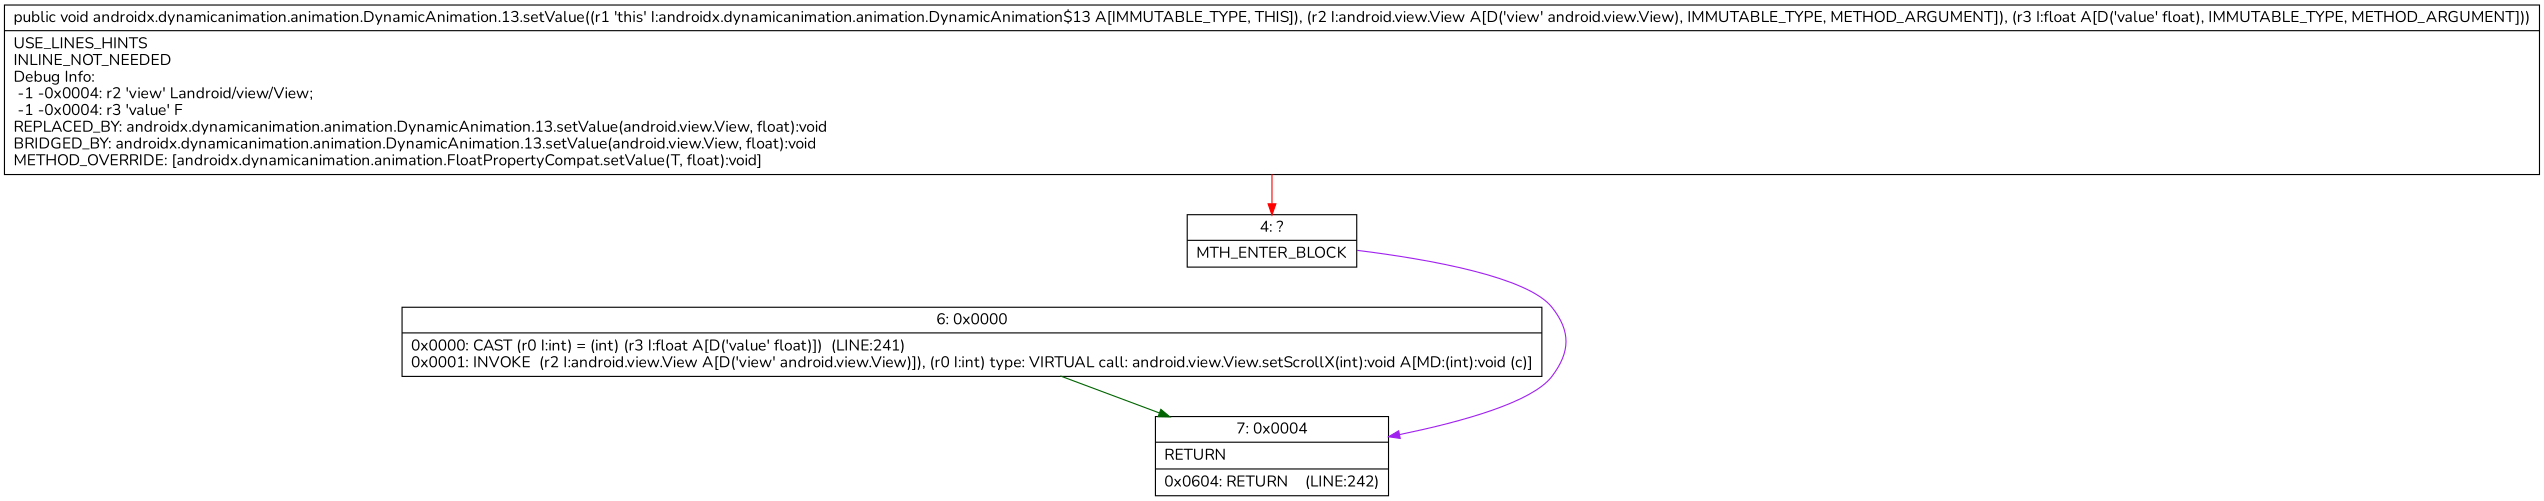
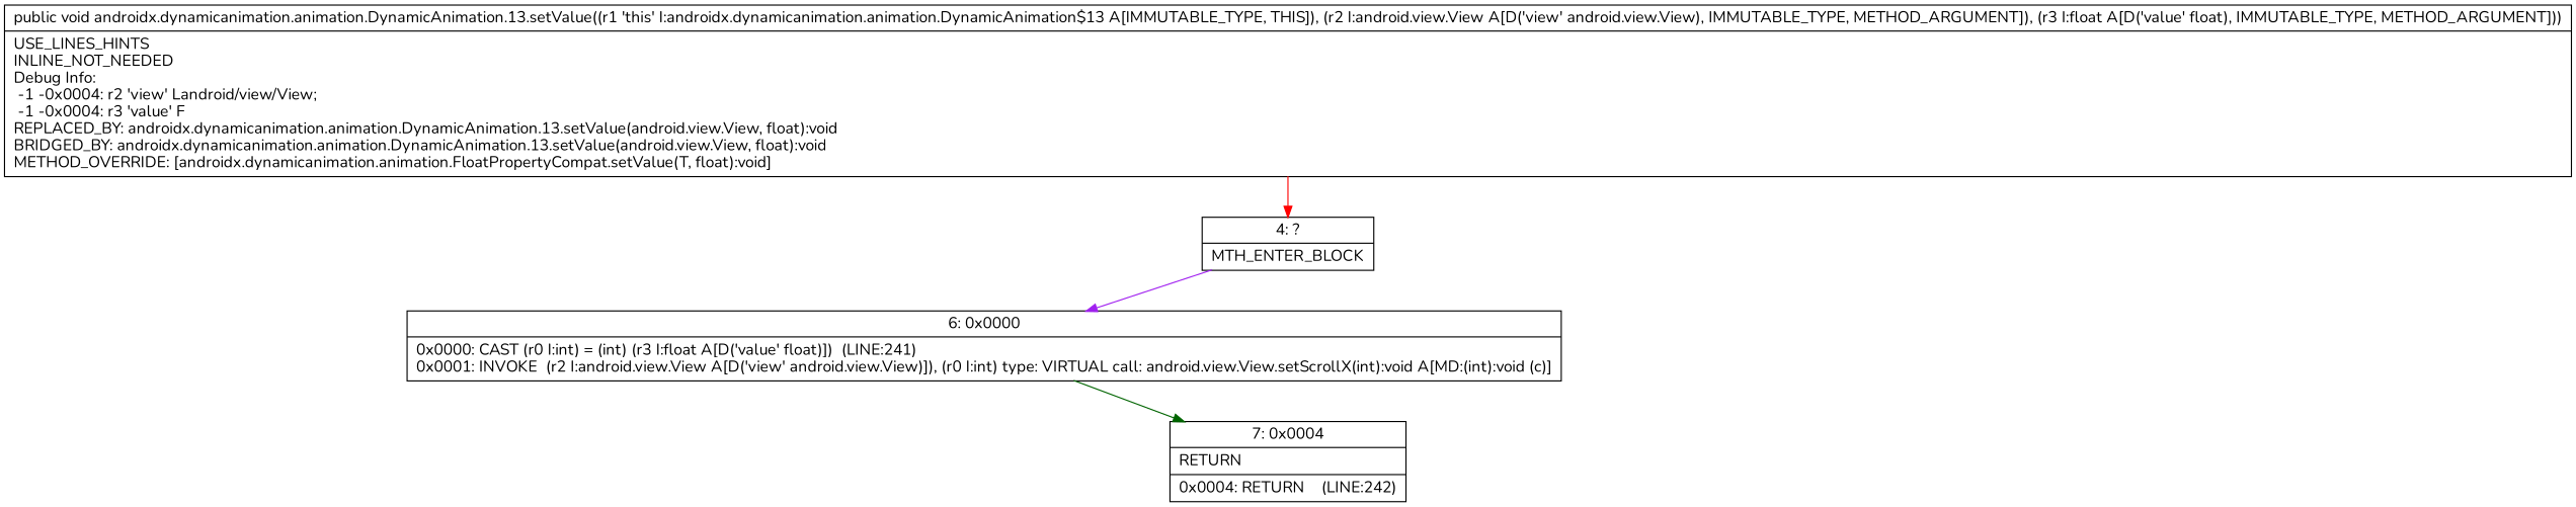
  digraph {
    fontname=Nunito
    node [fontname=Nunito shape=record]
    edge [fontname=Nunito]
    n1 [label="{4\:\ ?|MTH_ENTER_BLOCK\l}"]
    n2 [label="{6\:\ 0x0000|0x0000: CAST (r0 I:int) = (int) (r3 I:float A[D('value' float)])  (LINE:241)\l0x0001: INVOKE  (r2 I:android.view.View A[D('view' android.view.View)]), (r0 I:int) type: VIRTUAL call: android.view.View.setScrollX(int):void A[MD:(int):void (c)]\l}"]
-   n3 [label="{7\:\ 0x0004|RETURN\l|0x0604: RETURN    (LINE:242)\l}"]
+   n3 [label="{7\:\ 0x0004|RETURN\l|0x0004: RETURN    (LINE:242)\l}"]
    n4 [label="{public void androidx.dynamicanimation.animation.DynamicAnimation.13.setValue((r1 'this' I:androidx.dynamicanimation.animation.DynamicAnimation$13 A[IMMUTABLE_TYPE, THIS]), (r2 I:android.view.View A[D('view' android.view.View), IMMUTABLE_TYPE, METHOD_ARGUMENT]), (r3 I:float A[D('value' float), IMMUTABLE_TYPE, METHOD_ARGUMENT]))  | USE_LINES_HINTS\lINLINE_NOT_NEEDED\lDebug Info:\l  \-1 \-0x0004: r2 'view' Landroid\/view\/View;\l  \-1 \-0x0004: r3 'value' F\lREPLACED_BY: androidx.dynamicanimation.animation.DynamicAnimation.13.setValue(android.view.View, float):void\lBRIDGED_BY: androidx.dynamicanimation.animation.DynamicAnimation.13.setValue(android.view.View, float):void\lMETHOD_OVERRIDE: [androidx.dynamicanimation.animation.FloatPropertyCompat.setValue(T, float):void]\l}"]
-   n1 -> n3 [color=purple]
+   n1 -> n2 [color=purple]
    n2 -> n3 [color=darkgreen]
    n4 -> n1 [color=red]
  }
